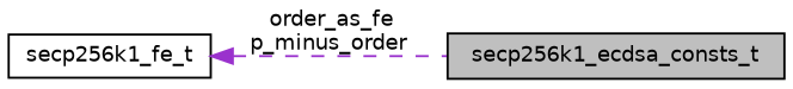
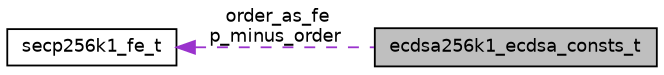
  digraph {
    rankdir=LR
    node [color=black fontname=Helvetica fontsize=10 shape=record style=filled]
-   n1 [fillcolor=grey75 fontcolor=black height=0.2 label=secp256k1_ecdsa_consts_t width=0.4]
+   n1 [fillcolor=grey75 fontcolor=black height=0.2 label=ecdsa256k1_ecdsa_consts_t width=0.4]
    n2 [fillcolor=white height=0.2 label=secp256k1_fe_t width=0.4]
    n2 -> n1 [color=darkorchid3 dir=back fontname=Helvetica fontsize=10 label=" order_as_fe\np_minus_order" labelfontname=Helvetica labelfontsize=10 style=dashed]
  }
